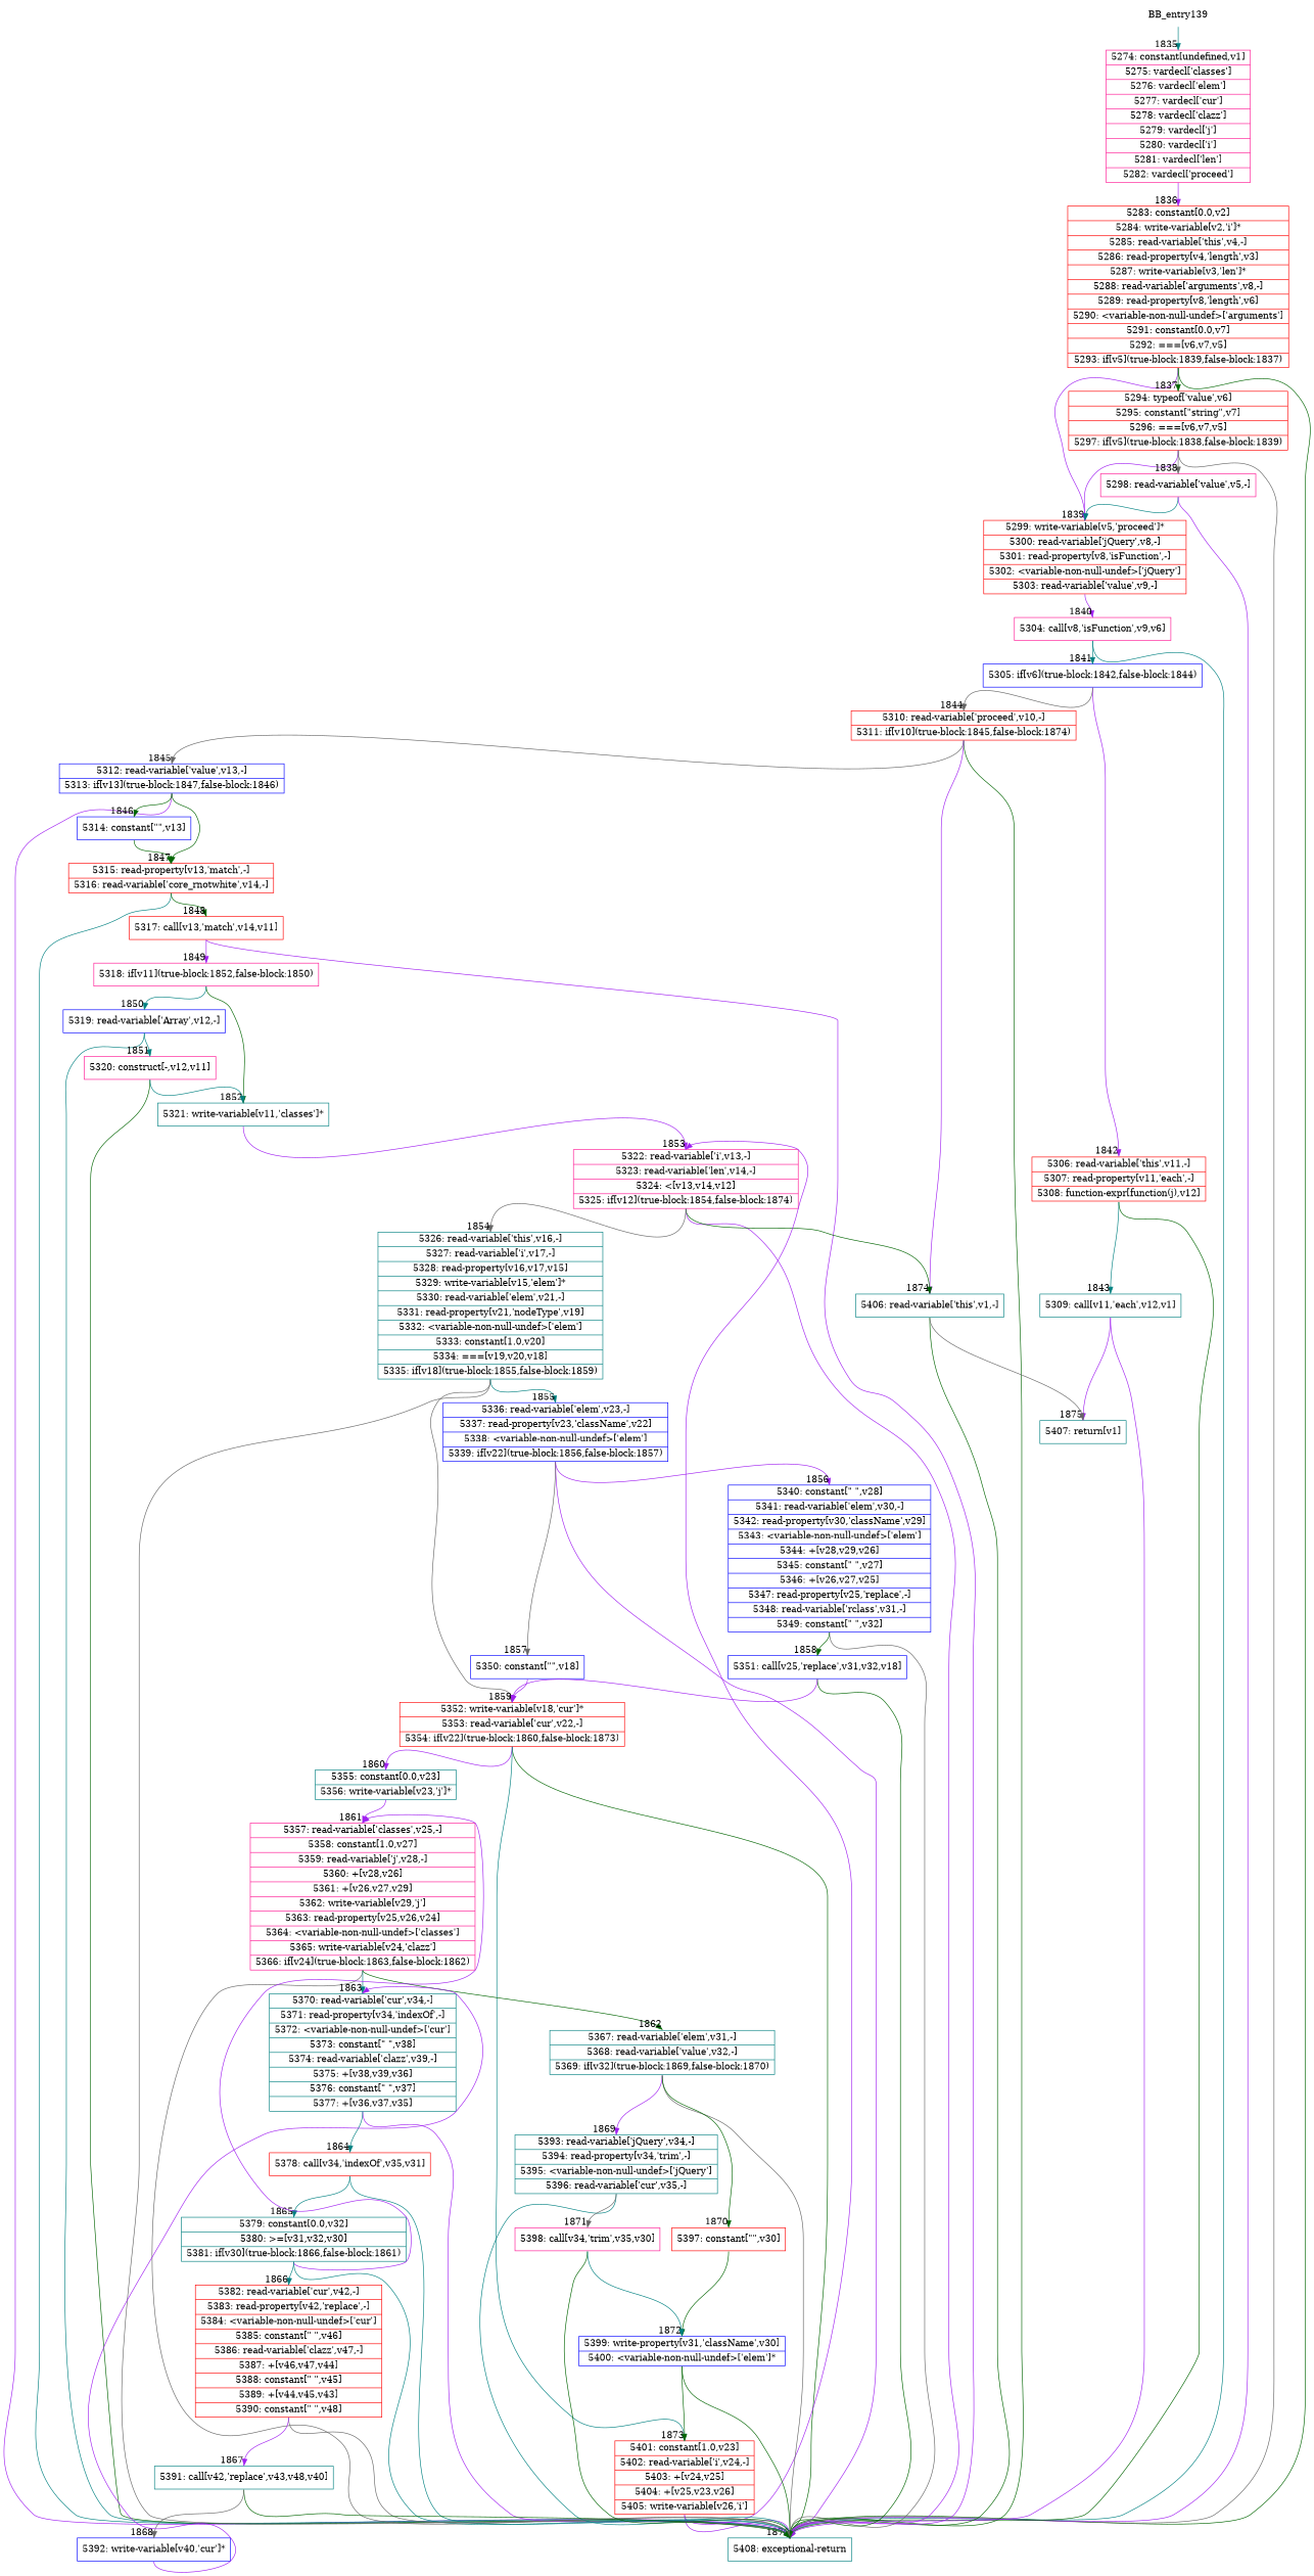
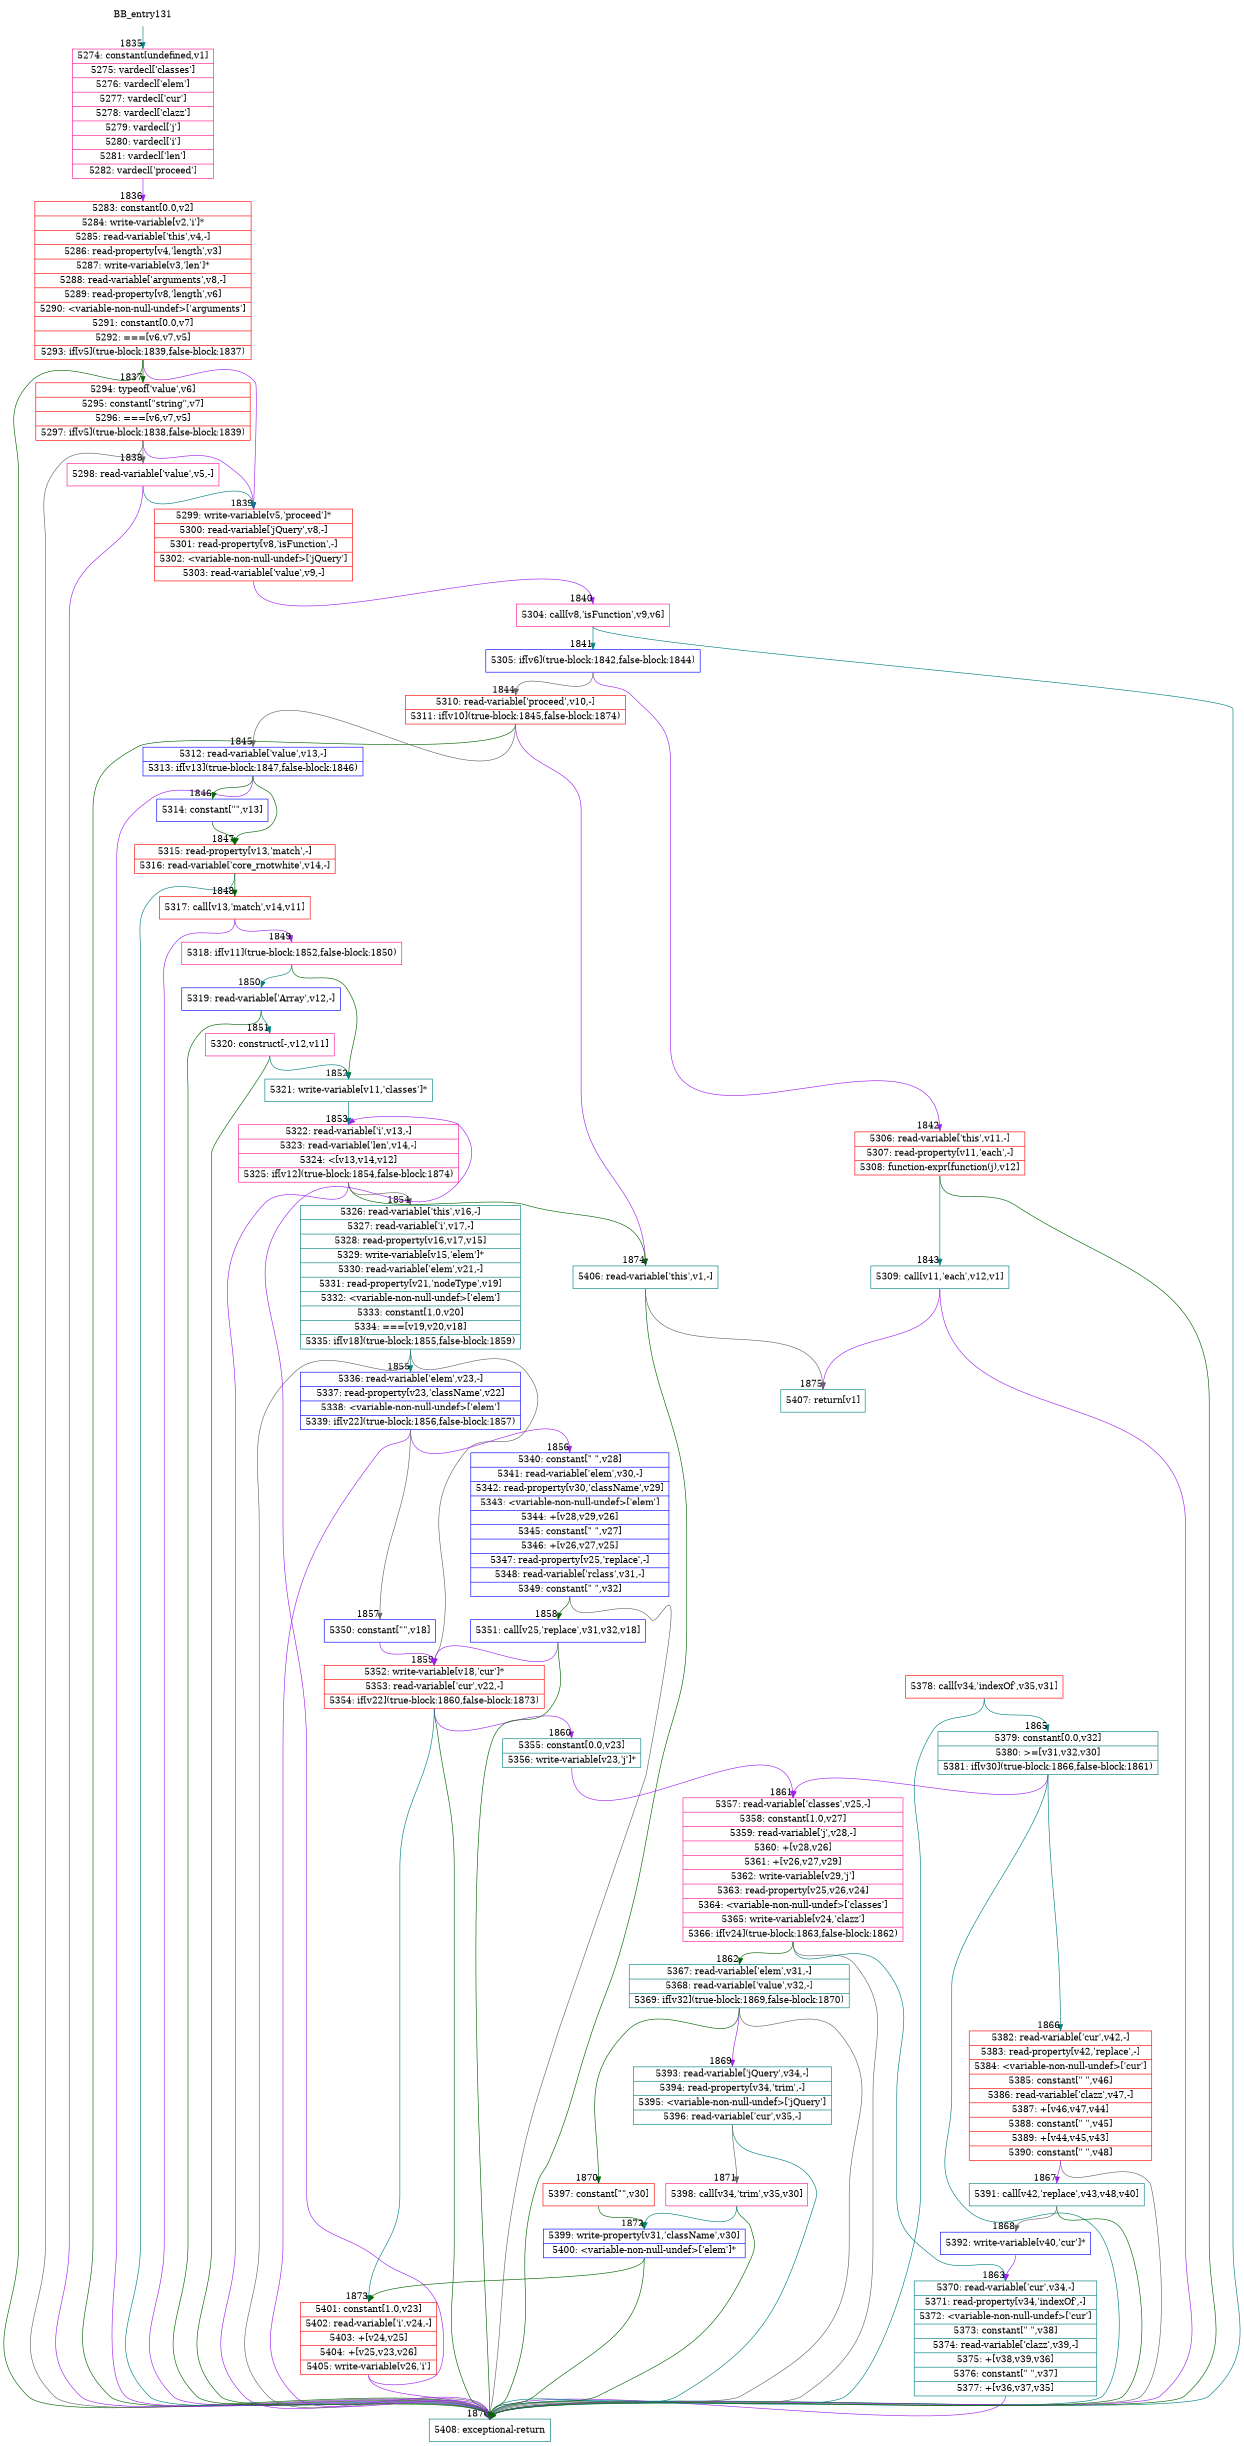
  digraph {
    rankdir=TD
    node [color=red shape=record]
    edge [color=purple headport=n tailport=s]
-   BB_entry131 [shape=none label=BB_entry139]
+   BB_entry131 [shape=none]
    n2 [color=deeppink label="{5274: constant[undefined,v1]|5275: vardecl['classes']|5276: vardecl['elem']|5277: vardecl['cur']|5278: vardecl['clazz']|5279: vardecl['j']|5280: vardecl['i']|5281: vardecl['len']|5282: vardecl['proceed']}"]
    n3 [label="{5283: constant[0.0,v2]|5284: write-variable[v2,'i']*|5285: read-variable['this',v4,-]|5286: read-property[v4,'length',v3]|5287: write-variable[v3,'len']*|5288: read-variable['arguments',v8,-]|5289: read-property[v8,'length',v6]|5290: \<variable-non-null-undef\>['arguments']|5291: constant[0.0,v7]|5292: ===[v6,v7,v5]|5293: if[v5](true-block:1839,false-block:1837)}"]
    n4 [label="{5299: write-variable[v5,'proceed']*|5300: read-variable['jQuery',v8,-]|5301: read-property[v8,'isFunction',-]|5302: \<variable-non-null-undef\>['jQuery']|5303: read-variable['value',v9,-]}"]
    n5 [label="{5294: typeof['value',v6]|5295: constant[\"string\",v7]|5296: ===[v6,v7,v5]|5297: if[v5](true-block:1838,false-block:1839)}"]
    n6 [color=teal label="{5408: exceptional-return}"]
    n7 [color=deeppink label="{5304: call[v8,'isFunction',v9,v6]}"]
    n8 [color=deeppink label="{5298: read-variable['value',v5,-]}"]
    n9 [color=blue label="{5305: if[v6](true-block:1842,false-block:1844)}"]
    n10 [label="{5306: read-variable['this',v11,-]|5307: read-property[v11,'each',-]|5308: function-expr[function(j),v12]}"]
    n11 [label="{5310: read-variable['proceed',v10,-]|5311: if[v10](true-block:1845,false-block:1874)}"]
    n12 [color=teal label="{5309: call[v11,'each',v12,v1]}"]
    n13 [color=blue label="{5312: read-variable['value',v13,-]|5313: if[v13](true-block:1847,false-block:1846)}"]
    n14 [color=teal label="{5406: read-variable['this',v1,-]}"]
    n15 [color=teal label="{5407: return[v1]}"]
    n16 [label="{5315: read-property[v13,'match',-]|5316: read-variable['core_rnotwhite',v14,-]}"]
    n17 [color=blue label="{5314: constant[\"\",v13]}"]
    n18 [label="{5317: call[v13,'match',v14,v11]}"]
    n19 [color=deeppink label="{5318: if[v11](true-block:1852,false-block:1850)}"]
    n20 [color=teal label="{5321: write-variable[v11,'classes']*}"]
    n21 [color=blue label="{5319: read-variable['Array',v12,-]}"]
    n22 [color=deeppink label="{5322: read-variable['i',v13,-]|5323: read-variable['len',v14,-]|5324: \<[v13,v14,v12]|5325: if[v12](true-block:1854,false-block:1874)}"]
    n23 [color=deeppink label="{5320: construct[-,v12,v11]}"]
    n24 [color=teal label="{5326: read-variable['this',v16,-]|5327: read-variable['i',v17,-]|5328: read-property[v16,v17,v15]|5329: write-variable[v15,'elem']*|5330: read-variable['elem',v21,-]|5331: read-property[v21,'nodeType',v19]|5332: \<variable-non-null-undef\>['elem']|5333: constant[1.0,v20]|5334: ===[v19,v20,v18]|5335: if[v18](true-block:1855,false-block:1859)}"]
    n25 [label="{5352: write-variable[v18,'cur']*|5353: read-variable['cur',v22,-]|5354: if[v22](true-block:1860,false-block:1873)}"]
    n26 [color=blue label="{5336: read-variable['elem',v23,-]|5337: read-property[v23,'className',v22]|5338: \<variable-non-null-undef\>['elem']|5339: if[v22](true-block:1856,false-block:1857)}"]
    n27 [color=teal label="{5355: constant[0.0,v23]|5356: write-variable[v23,'j']*}"]
    n28 [label="{5401: constant[1.0,v23]|5402: read-variable['i',v24,-]|5403: +[v24,v25]|5404: +[v25,v23,v26]|5405: write-variable[v26,'i']}"]
    n29 [color=blue label="{5340: constant[\" \",v28]|5341: read-variable['elem',v30,-]|5342: read-property[v30,'className',v29]|5343: \<variable-non-null-undef\>['elem']|5344: +[v28,v29,v26]|5345: constant[\" \",v27]|5346: +[v26,v27,v25]|5347: read-property[v25,'replace',-]|5348: read-variable['rclass',v31,-]|5349: constant[\" \",v32]}"]
    n30 [color=blue label="{5350: constant[\"\",v18]}"]
    n31 [color=deeppink label="{5357: read-variable['classes',v25,-]|5358: constant[1.0,v27]|5359: read-variable['j',v28,-]|5360: +[v28,v26]|5361: +[v26,v27,v29]|5362: write-variable[v29,'j']|5363: read-property[v25,v26,v24]|5364: \<variable-non-null-undef\>['classes']|5365: write-variable[v24,'clazz']|5366: if[v24](true-block:1863,false-block:1862)}"]
    n32 [color=blue label="{5351: call[v25,'replace',v31,v32,v18]}"]
    n33 [color=teal label="{5370: read-variable['cur',v34,-]|5371: read-property[v34,'indexOf',-]|5372: \<variable-non-null-undef\>['cur']|5373: constant[\" \",v38]|5374: read-variable['clazz',v39,-]|5375: +[v38,v39,v36]|5376: constant[\" \",v37]|5377: +[v36,v37,v35]}"]
    n34 [color=teal label="{5367: read-variable['elem',v31,-]|5368: read-variable['value',v32,-]|5369: if[v32](true-block:1869,false-block:1870)}"]
    n35 [label="{5378: call[v34,'indexOf',v35,v31]}"]
    n36 [color=teal label="{5393: read-variable['jQuery',v34,-]|5394: read-property[v34,'trim',-]|5395: \<variable-non-null-undef\>['jQuery']|5396: read-variable['cur',v35,-]}"]
    n37 [label="{5397: constant[\"\",v30]}"]
    n38 [color=teal label="{5379: constant[0.0,v32]|5380: \>=[v31,v32,v30]|5381: if[v30](true-block:1866,false-block:1861)}"]
    n39 [color=deeppink label="{5398: call[v34,'trim',v35,v30]}"]
    n40 [color=blue label="{5399: write-property[v31,'className',v30]|5400: \<variable-non-null-undef\>['elem']*}"]
    n41 [label="{5382: read-variable['cur',v42,-]|5383: read-property[v42,'replace',-]|5384: \<variable-non-null-undef\>['cur']|5385: constant[\" \",v46]|5386: read-variable['clazz',v47,-]|5387: +[v46,v47,v44]|5388: constant[\" \",v45]|5389: +[v44,v45,v43]|5390: constant[\" \",v48]}"]
    n42 [color=teal label="{5391: call[v42,'replace',v43,v48,v40]}"]
    n43 [color=blue label="{5392: write-variable[v40,'cur']*}"]
    BB_entry131 -> n2 [color=teal headlabel="    1835"]
    n2 -> n3 [headlabel="      1836"]
    n3 -> n4 [headlabel="      1839"]
    n3 -> n5 [color=darkgreen headlabel="      1837"]
    n3 -> n6 [color=darkgreen headlabel="      1876"]
    n4 -> n7 [headlabel="      1840"]
    n5 -> n4
    n5 -> n6 [color=gray40]
    n5 -> n8 [color=gray40 headlabel="      1838"]
    n7 -> n6 [color=teal]
    n7 -> n9 [color=teal headlabel="      1841"]
    n8 -> n4 [color=teal]
    n8 -> n6
    n9 -> n10 [headlabel="      1842"]
    n9 -> n11 [color=gray40 headlabel="      1844"]
    n10 -> n6 [color=darkgreen]
    n10 -> n12 [color=teal headlabel="      1843"]
    n11 -> n6 [color=darkgreen]
    n11 -> n13 [color=gray40 headlabel="      1845"]
    n11 -> n14 [headlabel="      1874"]
    n12 -> n6
    n12 -> n15 [headlabel="      1875"]
    n13 -> n6
    n13 -> n16 [color=darkgreen headlabel="      1847"]
    n13 -> n17 [color=darkgreen headlabel="      1846"]
    n14 -> n6 [color=darkgreen]
    n14 -> n15 [color=gray40]
    n16 -> n6 [color=teal]
    n16 -> n18 [color=darkgreen headlabel="      1848"]
    n17 -> n16 [color=darkgreen]
    n18 -> n6
    n18 -> n19 [headlabel="      1849"]
    n19 -> n20 [color=darkgreen headlabel="      1852"]
    n19 -> n21 [color=teal headlabel="      1850"]
-   n20 -> n22 [headlabel="      1853"]
-   n21 -> n6 [color=teal]
+   n20 -> n22 [color=teal headlabel="      1853"]
+   n21 -> n6 [color=darkgreen]
    n21 -> n23 [color=teal headlabel="      1851"]
    n22 -> n6
    n22 -> n14 [color=darkgreen]
    n22 -> n24 [color=gray40 headlabel="      1854"]
    n23 -> n6 [color=darkgreen]
    n23 -> n20 [color=teal]
    n24 -> n6 [color=gray40]
    n24 -> n25 [color=gray40 headlabel="      1859"]
    n24 -> n26 [color=teal headlabel="      1855"]
    n25 -> n6 [color=darkgreen]
    n25 -> n27 [headlabel="      1860"]
    n25 -> n28 [color=teal headlabel="      1873"]
    n26 -> n6
    n26 -> n29 [headlabel="      1856"]
    n26 -> n30 [color=gray40 headlabel="      1857"]
    n27 -> n31 [headlabel="      1861"]
    n28 -> n6
    n28 -> n22
    n29 -> n6 [color=gray40]
    n29 -> n32 [color=darkgreen headlabel="      1858"]
    n30 -> n25
    n31 -> n6 [color=gray40]
    n31 -> n33 [color=teal headlabel="      1863"]
    n31 -> n34 [color=darkgreen headlabel="      1862"]
    n32 -> n6 [color=darkgreen]
    n32 -> n25
    n33 -> n6
-   n33 -> n35 [color=teal headlabel="      1864"]
    n34 -> n6 [color=gray40]
    n34 -> n36 [headlabel="      1869"]
    n34 -> n37 [color=darkgreen headlabel="      1870"]
    n35 -> n6 [color=teal]
    n35 -> n38 [color=teal headlabel="      1865"]
    n36 -> n6 [color=teal]
    n36 -> n39 [color=gray40 headlabel="      1871"]
    n37 -> n40 [color=darkgreen headlabel="      1872"]
    n38 -> n6 [color=teal]
    n38 -> n31
    n38 -> n41 [color=teal headlabel="      1866"]
    n39 -> n6 [color=darkgreen]
    n39 -> n40 [color=teal]
    n40 -> n6 [color=darkgreen]
    n40 -> n28 [color=darkgreen]
    n41 -> n6 [color=gray40]
    n41 -> n42 [headlabel="      1867"]
    n42 -> n6 [color=darkgreen]
    n42 -> n43 [color=gray40 headlabel="      1868"]
    n43 -> n33
  }
